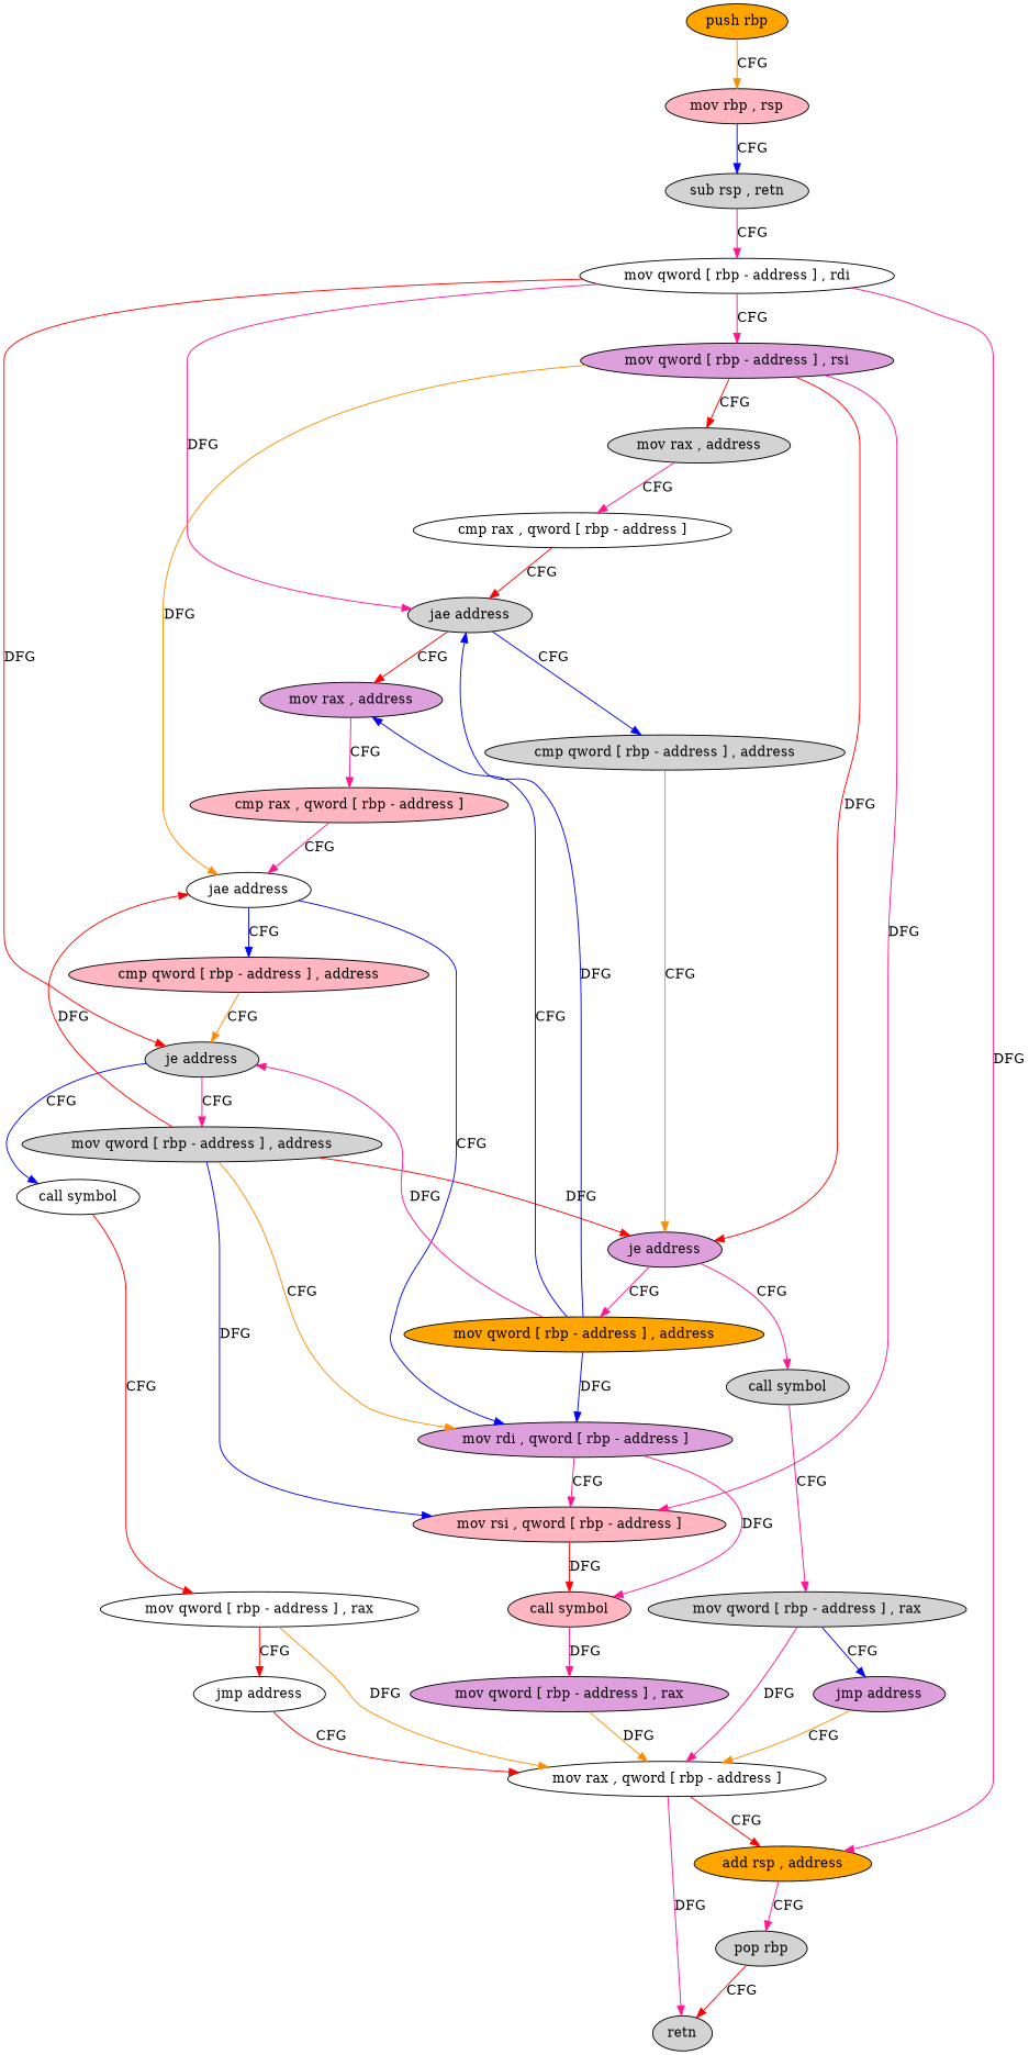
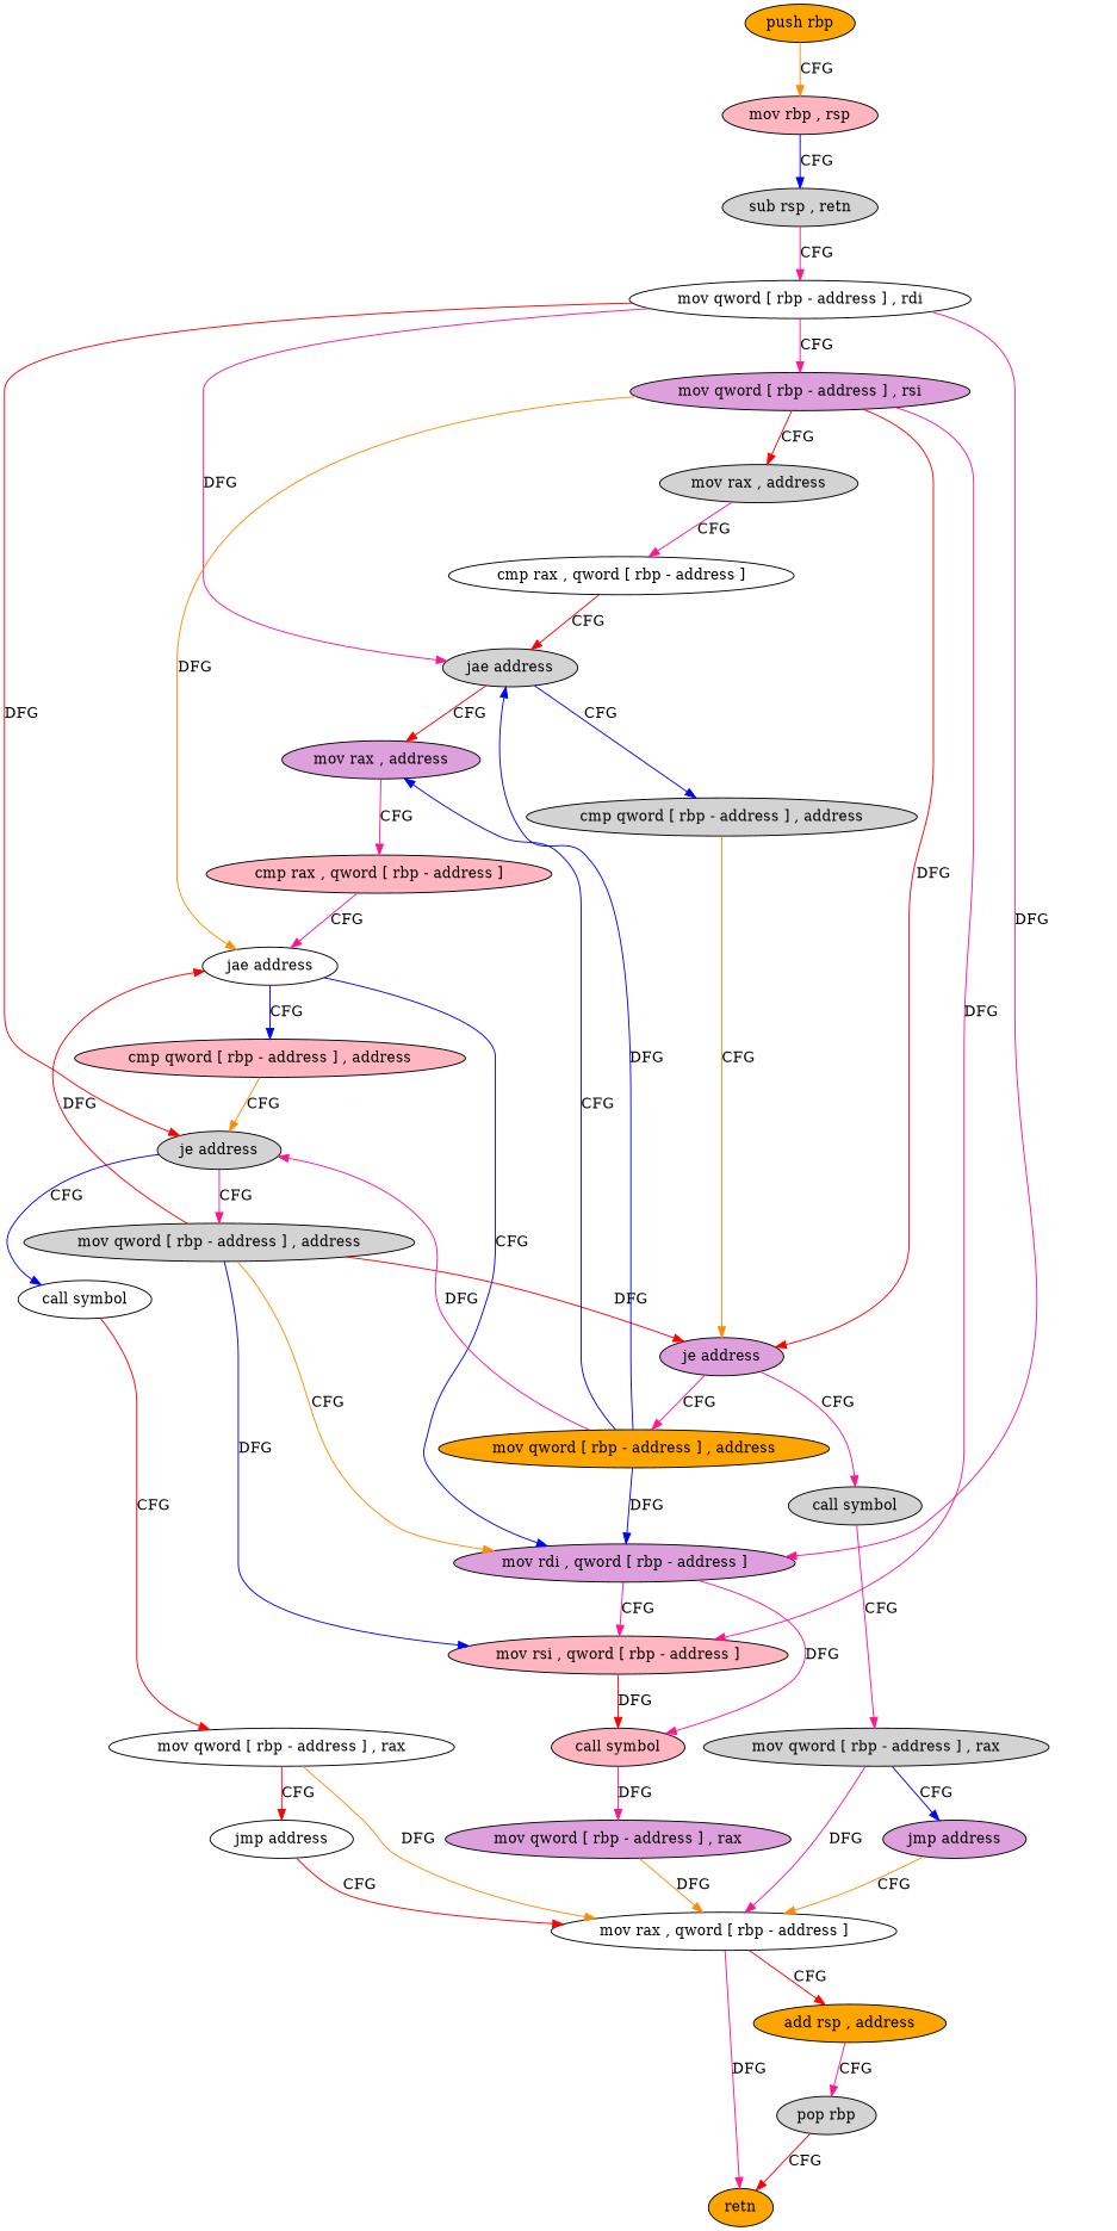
  digraph {
    node [fillcolor=lightgrey style=filled]
    edge [color=deeppink]
    n1 [fillcolor=orange label="push rbp"]
    n2 [fillcolor=lightpink label="mov rbp , rsp"]
    n3 [label="sub rsp , retn"]
    n4 [fillcolor=white label="mov qword [ rbp - address ] , rdi"]
    n5 [fillcolor=plum label="mov qword [ rbp - address ] , rsi"]
    n6 [label="jae address"]
    n7 [fillcolor=plum label="mov rdi , qword [ rbp - address ]"]
    n8 [label="je address"]
    n9 [label="mov rax , address"]
    n10 [fillcolor=white label="jae address"]
    n11 [fillcolor=plum label="je address"]
    n12 [fillcolor=lightpink label="mov rsi , qword [ rbp - address ]"]
    n13 [fillcolor=plum label="mov rax , address"]
    n14 [label="cmp qword [ rbp - address ] , address"]
    n15 [fillcolor=lightpink label="call symbol"]
    n16 [label="mov qword [ rbp - address ] , address"]
    n17 [fillcolor=white label="call symbol"]
    n18 [fillcolor=white label="cmp rax , qword [ rbp - address ]"]
    n19 [fillcolor=lightpink label="cmp qword [ rbp - address ] , address"]
    n20 [fillcolor=orange label="mov qword [ rbp - address ] , address"]
    n21 [label="call symbol"]
    n22 [fillcolor=lightpink label="cmp rax , qword [ rbp - address ]"]
    n23 [fillcolor=plum label="mov qword [ rbp - address ] , rax"]
    n24 [label="mov qword [ rbp - address ] , rax"]
    n25 [fillcolor=white label="mov rax , qword [ rbp - address ]"]
    n26 [fillcolor=plum label="jmp address"]
    n27 [fillcolor=orange label="add rsp , address"]
-   n28 [label=retn]
+   n28 [fillcolor=orange label=retn]
    n29 [label="pop rbp"]
    n30 [fillcolor=white label="mov qword [ rbp - address ] , rax"]
    n31 [fillcolor=white label="jmp address"]
    n1 -> n2 [color=darkorange label=CFG]
    n2 -> n3 [color=blue label=CFG]
    n3 -> n4 [label=CFG]
    n4 -> n5 [label=CFG]
    n4 -> n6 [label=DFG]
-   n4 -> n27 [label=DFG]
+   n4 -> n7 [label=DFG]
    n4 -> n8 [color=red label=DFG]
    n5 -> n9 [color=red label=CFG]
    n5 -> n10 [color=darkorange label=DFG]
    n5 -> n11 [color=red label=DFG]
    n5 -> n12 [label=DFG]
    n6 -> n13 [color=red label=CFG]
    n6 -> n14 [color=blue label=CFG]
    n7 -> n12 [label=CFG]
    n7 -> n15 [label=DFG]
    n8 -> n16 [label=CFG]
    n8 -> n17 [color=blue label=CFG]
    n9 -> n18 [label=CFG]
    n10 -> n7 [color=blue label=CFG]
    n10 -> n19 [color=blue label=CFG]
    n11 -> n20 [label=CFG]
    n11 -> n21 [label=CFG]
    n12 -> n15 [color=red label=DFG]
    n13 -> n22 [label=CFG]
    n14 -> n11 [color=darkorange label=CFG]
    n15 -> n23 [label=DFG]
    n16 -> n7 [color=darkorange label=CFG]
    n16 -> n10 [color=red label=DFG]
    n16 -> n11 [color=red label=DFG]
    n16 -> n12 [color=blue label=DFG]
    n17 -> n30 [color=red label=CFG]
    n18 -> n6 [color=red label=CFG]
    n19 -> n8 [color=darkorange label=CFG]
    n20 -> n6 [color=blue label=DFG]
    n20 -> n7 [color=blue label=DFG]
    n20 -> n8 [label=DFG]
    n20 -> n13 [color=blue label=CFG]
    n21 -> n24 [label=CFG]
    n22 -> n10 [label=CFG]
    n23 -> n25 [color=darkorange label=DFG]
    n24 -> n25 [label=DFG]
    n24 -> n26 [color=blue label=CFG]
    n25 -> n27 [color=red label=CFG]
    n25 -> n28 [label=DFG]
    n26 -> n25 [color=darkorange label=CFG]
    n27 -> n29 [label=CFG]
    n29 -> n28 [color=red label=CFG]
    n30 -> n25 [color=darkorange label=DFG]
    n30 -> n31 [color=red label=CFG]
    n31 -> n25 [color=red label=CFG]
  }
